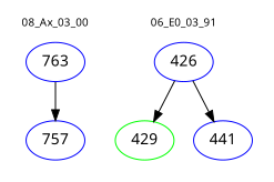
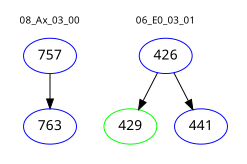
  digraph {
    fontname="Noto Sans"
    node [color=blue fontname="Noto Sans"]
    edge [color=black fontname="Noto Sans"]
    n1 [label=757]
    n2 [label=763]
    n3 [label=426]
    n4 [color=green label=429]
    n5 [label=441]
    subgraph cluster_1 {
      color=white
      fontsize=10
      label="08_Ax_03_00"
      n1
      n2
    }
    subgraph cluster_2 {
      color=white
      fontsize=10
-     label="06_E0_03_91"
+     label="06_E0_03_01"
      n3
      n4
      n5
    }
-   n2 -> n1
+   n1 -> n2
    n3 -> n4
    n3 -> n5
  }
